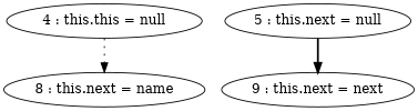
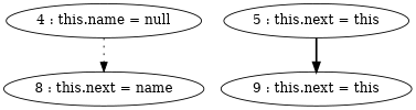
  digraph {
    n1 [label="8 : this.next = name"]
-   "4 : this.name = null" [label="4 : this.this = null"]
-   "5 : this.next = null"
-   "9 : this.next = next"
+   "4 : this.name = null"
+   "5 : this.next = null" [label="5 : this.next = this"]
+   "9 : this.next = next" [label="9 : this.next = this"]
    "4 : this.name = null" -> n1 [style=dotted]
    "5 : this.next = null" -> "9 : this.next = next" [style=bold]
  }
